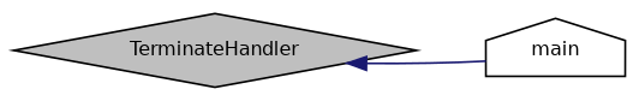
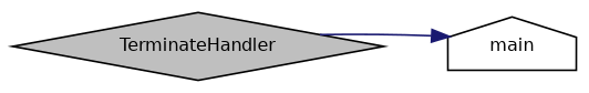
  digraph {
    rankdir=LR
    node [color=black fontname=Helvetica fontsize=10 style=filled]
    n1 [fillcolor=grey75 fontcolor=black height=0.2 label=TerminateHandler shape=diamond width=0.4]
    n2 [fillcolor=white height=0.2 label=main shape=house width=0.4]
-   n1 -> n2 [color=midnightblue dir=back fontname=Helvetica fontsize=10 labelfontname=Helvetica labelfontsize=10 style=solid]
+   n2 -> n1 [color=midnightblue dir=back fontname=Helvetica fontsize=10 labelfontname=Helvetica labelfontsize=10 style=solid]
  }
